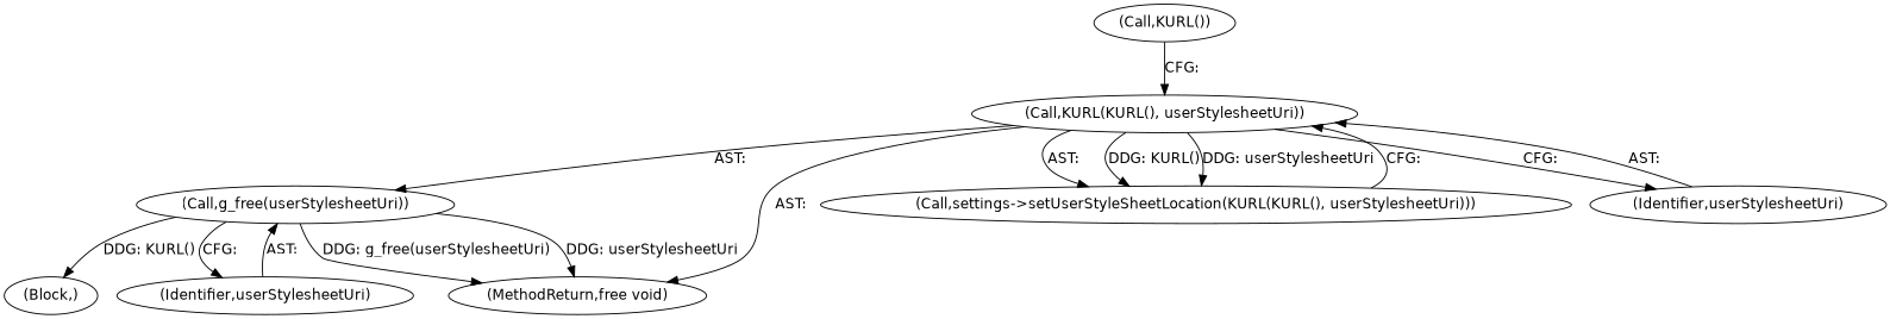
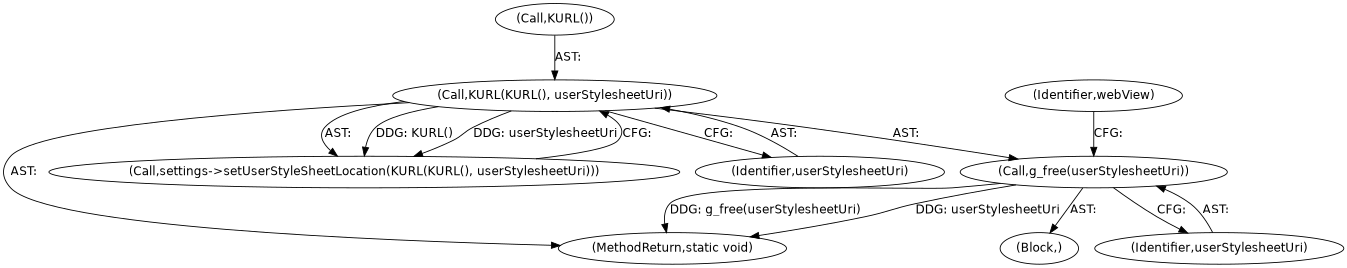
  digraph {
    fontname="DejaVu Sans"
    node [fontname="DejaVu Sans"]
    edge [fontname="DejaVu Sans"]
    n1 [label="(Call,g_free(userStylesheetUri))"]
-   n2 [label="(MethodReturn,free void)"]
+   n2 [label="(MethodReturn,static void)"]
    n3 [label="(Block,)"]
    n4 [label="(Identifier,userStylesheetUri)"]
    n5 [label="(Call,KURL(KURL(), userStylesheetUri))"]
    n6 [label="(Call,settings->setUserStyleSheetLocation(KURL(KURL(), userStylesheetUri)))"]
    n7 [label="(Identifier,userStylesheetUri)"]
+   n8 [label="(Identifier,webView)"]
    n9 [label="(Call,KURL())"]
    n1 -> n2 [label="DDG: userStylesheetUri"]
    n1 -> n2 [label="DDG: g_free(userStylesheetUri)"]
-   n1 -> n3 [label="DDG: KURL()"]
+   n1 -> n3 [label="AST: "]
    n1 -> n4 [label="CFG: "]
    n4 -> n1 [label="AST: "]
    n5 -> n1 [label="AST: "]
    n5 -> n2 [label="AST: "]
    n5 -> n6 [label="AST: "]
    n5 -> n6 [label="DDG: KURL()"]
    n5 -> n6 [label="DDG: userStylesheetUri"]
    n5 -> n7 [label="CFG: "]
    n6 -> n5 [label="CFG: "]
    n7 -> n5 [label="AST: "]
-   n9 -> n5 [label="CFG: "]
+   n8 -> n1 [label="CFG: "]
+   n9 -> n5 [label="AST: "]
  }
